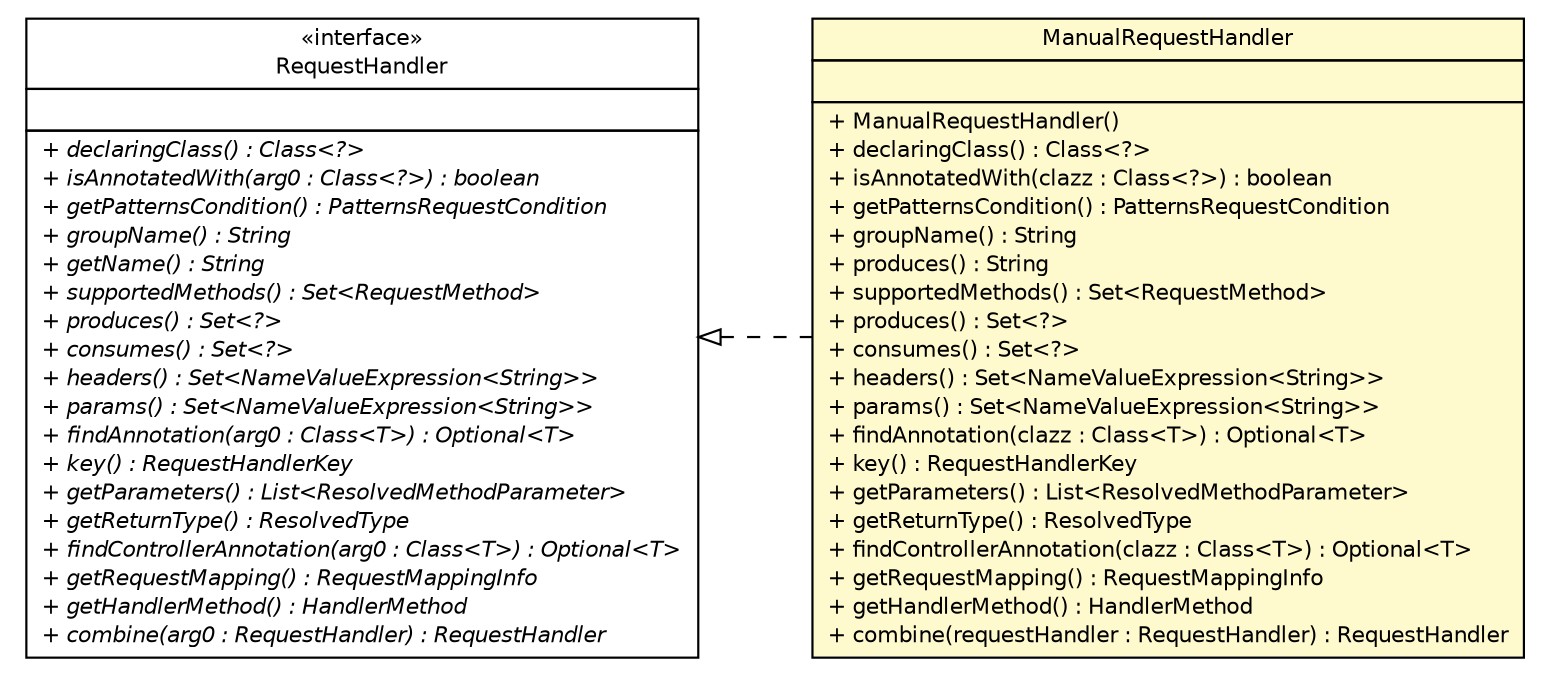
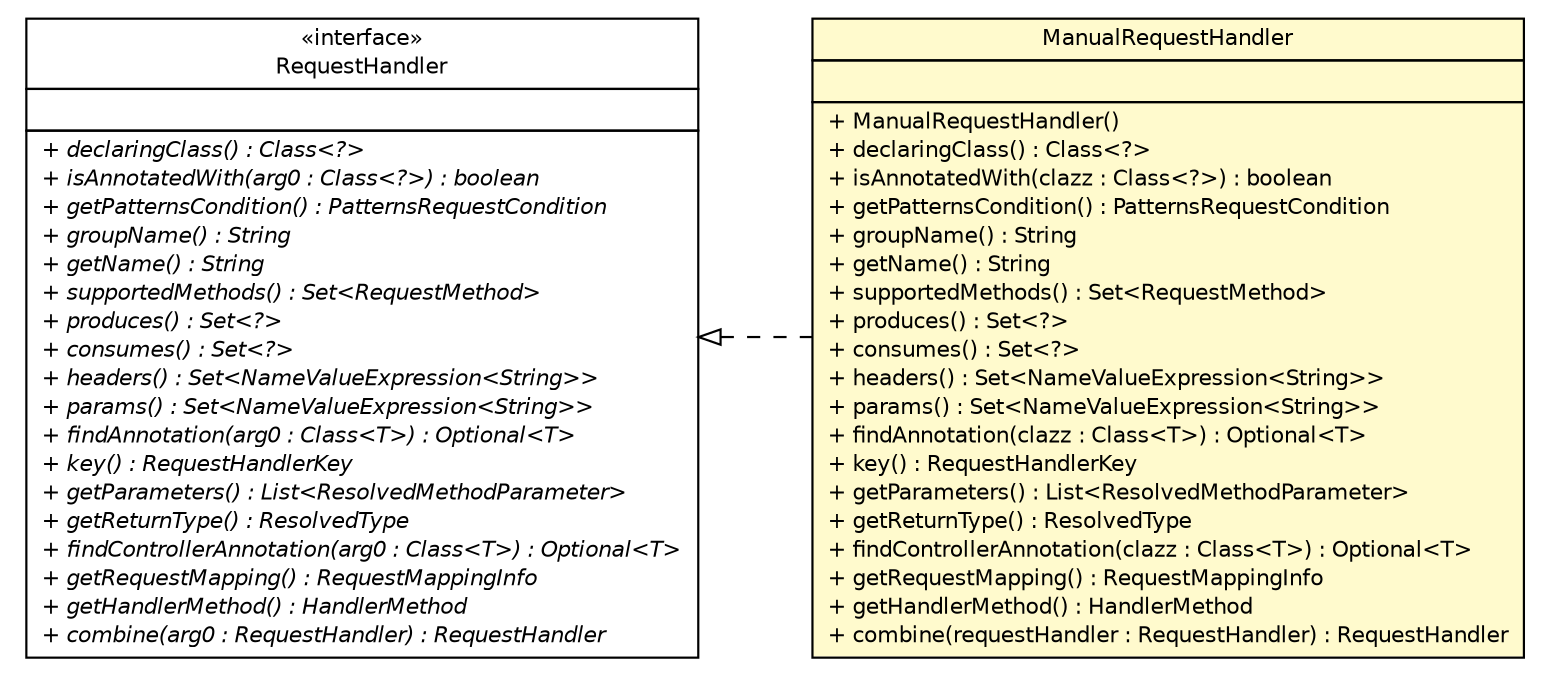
  digraph {
    nodesep=0.25
    ranksep=0.5
    rankdir=LR
    node [fontcolor=black fontname=Helvetica fontsize=10.0 shape=plaintext]
-   n1 [label=<<table title="cn.home1.oss.lib.swagger.ManualRequestHandler" border="0" cellborder="1" cellspacing="0" cellpadding="2" port="p" bgcolor="lemonChiffon" href="./ManualRequestHandler.html"> 		<tr><td><table border="0" cellspacing="0" cellpadding="1"> <tr><td align="center" balign="center"> ManualRequestHandler </td></tr> 		</table></td></tr> 		<tr><td><table border="0" cellspacing="0" cellpadding="1"> <tr><td align="left" balign="left">  </td></tr> 		</table></td></tr> 		<tr><td><table border="0" cellspacing="0" cellpadding="1"> <tr><td align="left" balign="left"> + ManualRequestHandler() </td></tr> <tr><td align="left" balign="left"> + declaringClass() : Class&lt;?&gt; </td></tr> <tr><td align="left" balign="left"> + isAnnotatedWith(clazz : Class&lt;?&gt;) : boolean </td></tr> <tr><td align="left" balign="left"> + getPatternsCondition() : PatternsRequestCondition </td></tr> <tr><td align="left" balign="left"> + groupName() : String </td></tr> <tr><td align="left" balign="left"> + produces() : String </td></tr> <tr><td align="left" balign="left"> + supportedMethods() : Set&lt;RequestMethod&gt; </td></tr> <tr><td align="left" balign="left"> + produces() : Set&lt;?&gt; </td></tr> <tr><td align="left" balign="left"> + consumes() : Set&lt;?&gt; </td></tr> <tr><td align="left" balign="left"> + headers() : Set&lt;NameValueExpression&lt;String&gt;&gt; </td></tr> <tr><td align="left" balign="left"> + params() : Set&lt;NameValueExpression&lt;String&gt;&gt; </td></tr> <tr><td align="left" balign="left"> + findAnnotation(clazz : Class&lt;T&gt;) : Optional&lt;T&gt; </td></tr> <tr><td align="left" balign="left"> + key() : RequestHandlerKey </td></tr> <tr><td align="left" balign="left"> + getParameters() : List&lt;ResolvedMethodParameter&gt; </td></tr> <tr><td align="left" balign="left"> + getReturnType() : ResolvedType </td></tr> <tr><td align="left" balign="left"> + findControllerAnnotation(clazz : Class&lt;T&gt;) : Optional&lt;T&gt; </td></tr> <tr><td align="left" balign="left"> + getRequestMapping() : RequestMappingInfo </td></tr> <tr><td align="left" balign="left"> + getHandlerMethod() : HandlerMethod </td></tr> <tr><td align="left" balign="left"> + combine(requestHandler : RequestHandler) : RequestHandler </td></tr> 		</table></td></tr> 		</table>>]
+   n1 [label=<<table title="cn.home1.oss.lib.swagger.ManualRequestHandler" border="0" cellborder="1" cellspacing="0" cellpadding="2" port="p" bgcolor="lemonChiffon" href="./ManualRequestHandler.html"> 		<tr><td><table border="0" cellspacing="0" cellpadding="1"> <tr><td align="center" balign="center"> ManualRequestHandler </td></tr> 		</table></td></tr> 		<tr><td><table border="0" cellspacing="0" cellpadding="1"> <tr><td align="left" balign="left">  </td></tr> 		</table></td></tr> 		<tr><td><table border="0" cellspacing="0" cellpadding="1"> <tr><td align="left" balign="left"> + ManualRequestHandler() </td></tr> <tr><td align="left" balign="left"> + declaringClass() : Class&lt;?&gt; </td></tr> <tr><td align="left" balign="left"> + isAnnotatedWith(clazz : Class&lt;?&gt;) : boolean </td></tr> <tr><td align="left" balign="left"> + getPatternsCondition() : PatternsRequestCondition </td></tr> <tr><td align="left" balign="left"> + groupName() : String </td></tr> <tr><td align="left" balign="left"> + getName() : String </td></tr> <tr><td align="left" balign="left"> + supportedMethods() : Set&lt;RequestMethod&gt; </td></tr> <tr><td align="left" balign="left"> + produces() : Set&lt;?&gt; </td></tr> <tr><td align="left" balign="left"> + consumes() : Set&lt;?&gt; </td></tr> <tr><td align="left" balign="left"> + headers() : Set&lt;NameValueExpression&lt;String&gt;&gt; </td></tr> <tr><td align="left" balign="left"> + params() : Set&lt;NameValueExpression&lt;String&gt;&gt; </td></tr> <tr><td align="left" balign="left"> + findAnnotation(clazz : Class&lt;T&gt;) : Optional&lt;T&gt; </td></tr> <tr><td align="left" balign="left"> + key() : RequestHandlerKey </td></tr> <tr><td align="left" balign="left"> + getParameters() : List&lt;ResolvedMethodParameter&gt; </td></tr> <tr><td align="left" balign="left"> + getReturnType() : ResolvedType </td></tr> <tr><td align="left" balign="left"> + findControllerAnnotation(clazz : Class&lt;T&gt;) : Optional&lt;T&gt; </td></tr> <tr><td align="left" balign="left"> + getRequestMapping() : RequestMappingInfo </td></tr> <tr><td align="left" balign="left"> + getHandlerMethod() : HandlerMethod </td></tr> <tr><td align="left" balign="left"> + combine(requestHandler : RequestHandler) : RequestHandler </td></tr> 		</table></td></tr> 		</table>>]
    n2 [label=<<table title="springfox.documentation.RequestHandler" border="0" cellborder="1" cellspacing="0" cellpadding="2" port="p" href="http://java.sun.com/j2se/1.4.2/docs/api/springfox/documentation/RequestHandler.html"> 		<tr><td><table border="0" cellspacing="0" cellpadding="1"> <tr><td align="center" balign="center"> &#171;interface&#187; </td></tr> <tr><td align="center" balign="center"> RequestHandler </td></tr> 		</table></td></tr> 		<tr><td><table border="0" cellspacing="0" cellpadding="1"> <tr><td align="left" balign="left">  </td></tr> 		</table></td></tr> 		<tr><td><table border="0" cellspacing="0" cellpadding="1"> <tr><td align="left" balign="left"><font face="Helvetica-Oblique" point-size="10.0"> + declaringClass() : Class&lt;?&gt; </font></td></tr> <tr><td align="left" balign="left"><font face="Helvetica-Oblique" point-size="10.0"> + isAnnotatedWith(arg0 : Class&lt;?&gt;) : boolean </font></td></tr> <tr><td align="left" balign="left"><font face="Helvetica-Oblique" point-size="10.0"> + getPatternsCondition() : PatternsRequestCondition </font></td></tr> <tr><td align="left" balign="left"><font face="Helvetica-Oblique" point-size="10.0"> + groupName() : String </font></td></tr> <tr><td align="left" balign="left"><font face="Helvetica-Oblique" point-size="10.0"> + getName() : String </font></td></tr> <tr><td align="left" balign="left"><font face="Helvetica-Oblique" point-size="10.0"> + supportedMethods() : Set&lt;RequestMethod&gt; </font></td></tr> <tr><td align="left" balign="left"><font face="Helvetica-Oblique" point-size="10.0"> + produces() : Set&lt;?&gt; </font></td></tr> <tr><td align="left" balign="left"><font face="Helvetica-Oblique" point-size="10.0"> + consumes() : Set&lt;?&gt; </font></td></tr> <tr><td align="left" balign="left"><font face="Helvetica-Oblique" point-size="10.0"> + headers() : Set&lt;NameValueExpression&lt;String&gt;&gt; </font></td></tr> <tr><td align="left" balign="left"><font face="Helvetica-Oblique" point-size="10.0"> + params() : Set&lt;NameValueExpression&lt;String&gt;&gt; </font></td></tr> <tr><td align="left" balign="left"><font face="Helvetica-Oblique" point-size="10.0"> + findAnnotation(arg0 : Class&lt;T&gt;) : Optional&lt;T&gt; </font></td></tr> <tr><td align="left" balign="left"><font face="Helvetica-Oblique" point-size="10.0"> + key() : RequestHandlerKey </font></td></tr> <tr><td align="left" balign="left"><font face="Helvetica-Oblique" point-size="10.0"> + getParameters() : List&lt;ResolvedMethodParameter&gt; </font></td></tr> <tr><td align="left" balign="left"><font face="Helvetica-Oblique" point-size="10.0"> + getReturnType() : ResolvedType </font></td></tr> <tr><td align="left" balign="left"><font face="Helvetica-Oblique" point-size="10.0"> + findControllerAnnotation(arg0 : Class&lt;T&gt;) : Optional&lt;T&gt; </font></td></tr> <tr><td align="left" balign="left"><font face="Helvetica-Oblique" point-size="10.0"> + getRequestMapping() : RequestMappingInfo </font></td></tr> <tr><td align="left" balign="left"><font face="Helvetica-Oblique" point-size="10.0"> + getHandlerMethod() : HandlerMethod </font></td></tr> <tr><td align="left" balign="left"><font face="Helvetica-Oblique" point-size="10.0"> + combine(arg0 : RequestHandler) : RequestHandler </font></td></tr> 		</table></td></tr> 		</table>>]
    n2 -> n1 [arrowtail=empty dir=back fontname=Helvetica fontsize=10 headport=p labelfontname=Helvetica labelfontsize=10 style=dashed tailport=p]
  }
